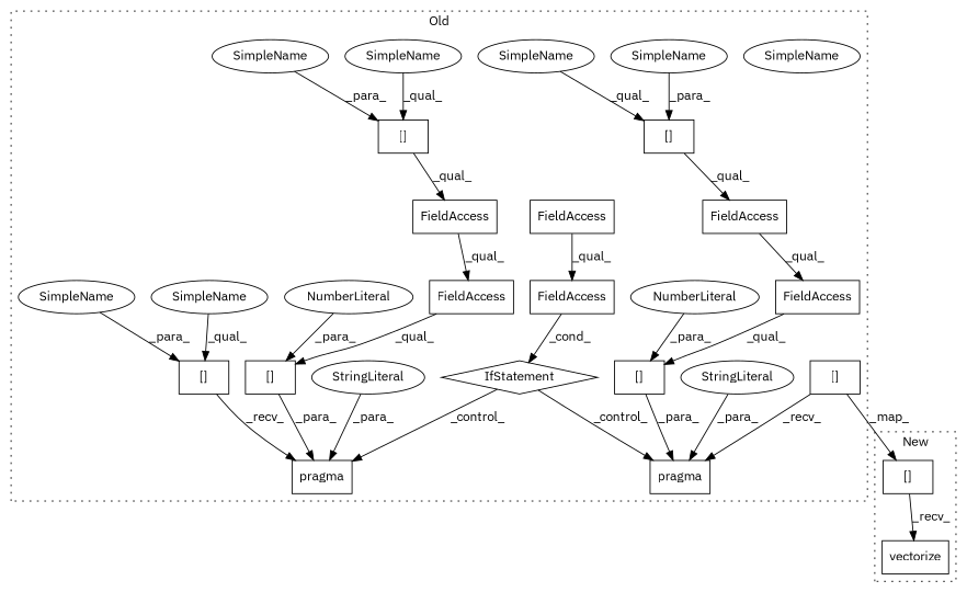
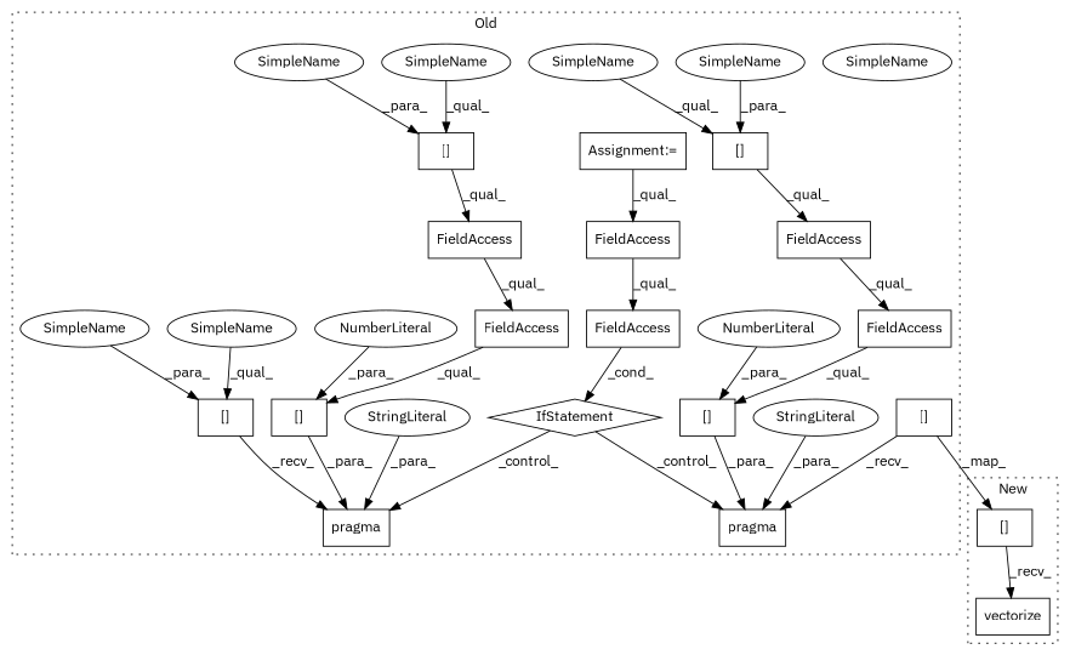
  digraph {
    fontname="IBM Plex Sans"
    node [a=2 fontname="IBM Plex Sans" l="2,1" s=3364 shape=box]
    edge [fontname="IBM Plex Sans"]
    n1 [a=32 l="7,1" label=pragma s="3285,3334"]
    n2 [label="[]" s="3273,3283"]
    n3 [label="[]" s="3364,3376"]
    n4 [label="[]" s="3292,3302"]
    n5 [a=22 l=30 label=FieldAccess s=3233]
    n6 [label="[]" s="3343,3355"]
    n7 [a=22 l=16 label=FieldAccess]
    n8 [l="20,1" label="[]" s="3292,3313"]
    n9 [a=34 l=1 label=NumberLiteral s=3312 shape=ellipse]
    n10 [a=22 l=21 label=FieldAccess]
    n11 [l="22,1" label="[]" s="3364,3387"]
    n12 [a=34 l=1 label=NumberLiteral s=3386 shape=ellipse]
    n13 [a=22 l=19 label=FieldAccess s=3292]
    n14 [a=22 l=20 label=FieldAccess s=3233]
    n15 [a=22 l=14 label=FieldAccess s=3292]
    n16 [a=25 l="4,2" label=IfStatement s="3229,3263" shape=diamond]
    n17 [a=45 l=19 label=StringLiteral s=3315 shape=ellipse]
+   n18 [a=7 l=7 label="Assignment:=" s=2445]
    n19 [a=32 l="7,1" label=pragma s="3357,3408"]
    n20 [a=45 l=19 label=StringLiteral s=3389 shape=ellipse]
    n21 [a=42 l=8 label=SimpleName s=3294 shape=ellipse]
    n22 [a=42 l=8 label=SimpleName s=3294 shape=ellipse]
    n23 [a=42 l=10 label=SimpleName s=3345 shape=ellipse]
    n24 [a=42 l=10 label=SimpleName s=3366 shape=ellipse]
    n25 [a=42 l=1 label=SimpleName s=3343 shape=ellipse]
    n26 [a=42 l=1 label=SimpleName s=3292 shape=ellipse]
    n27 [a=42 l=1 label=SimpleName shape=ellipse]
    n28 [a=32 l="10,1" label=vectorize s="3055,3073"]
    n29 [label="[]" s="3043,3053"]
    subgraph cluster_1 {
      label=Old
      style=dotted
      n1
      n2
      n3
      n4
      n5
      n6
      n7
      n8
      n9
      n10
      n11
      n12
      n13
      n14
      n15
      n16
      n17
+     n18
      n19
      n20
      n21
      n22
      n23
      n24
      n25
      n26
      n27
    }
    subgraph cluster_2 {
      label=New
      style=dotted
      n28
      n29
    }
    n2 -> n1 [label=_recv_]
    n2 -> n29 [label=_map_]
    n3 -> n7 [label=_qual_]
    n4 -> n15 [label=_qual_]
    n5 -> n16 [label=_cond_]
    n6 -> n19 [label=_recv_]
    n7 -> n10 [label=_qual_]
    n8 -> n1 [label=_para_]
    n9 -> n8 [label=_para_]
    n10 -> n11 [label=_qual_]
    n11 -> n19 [label=_para_]
    n12 -> n11 [label=_para_]
    n13 -> n8 [label=_qual_]
    n14 -> n5 [label=_qual_]
    n15 -> n13 [label=_qual_]
    n16 -> n1 [label=_control_]
    n16 -> n19 [label=_control_]
    n17 -> n1 [label=_para_]
+   n18 -> n14 [label=_qual_]
    n20 -> n19 [label=_para_]
    n22 -> n4 [label=_para_]
    n23 -> n6 [label=_para_]
    n24 -> n3 [label=_para_]
    n25 -> n6 [label=_qual_]
    n26 -> n4 [label=_qual_]
    n27 -> n3 [label=_qual_]
    n29 -> n28 [label=_recv_]
  }
